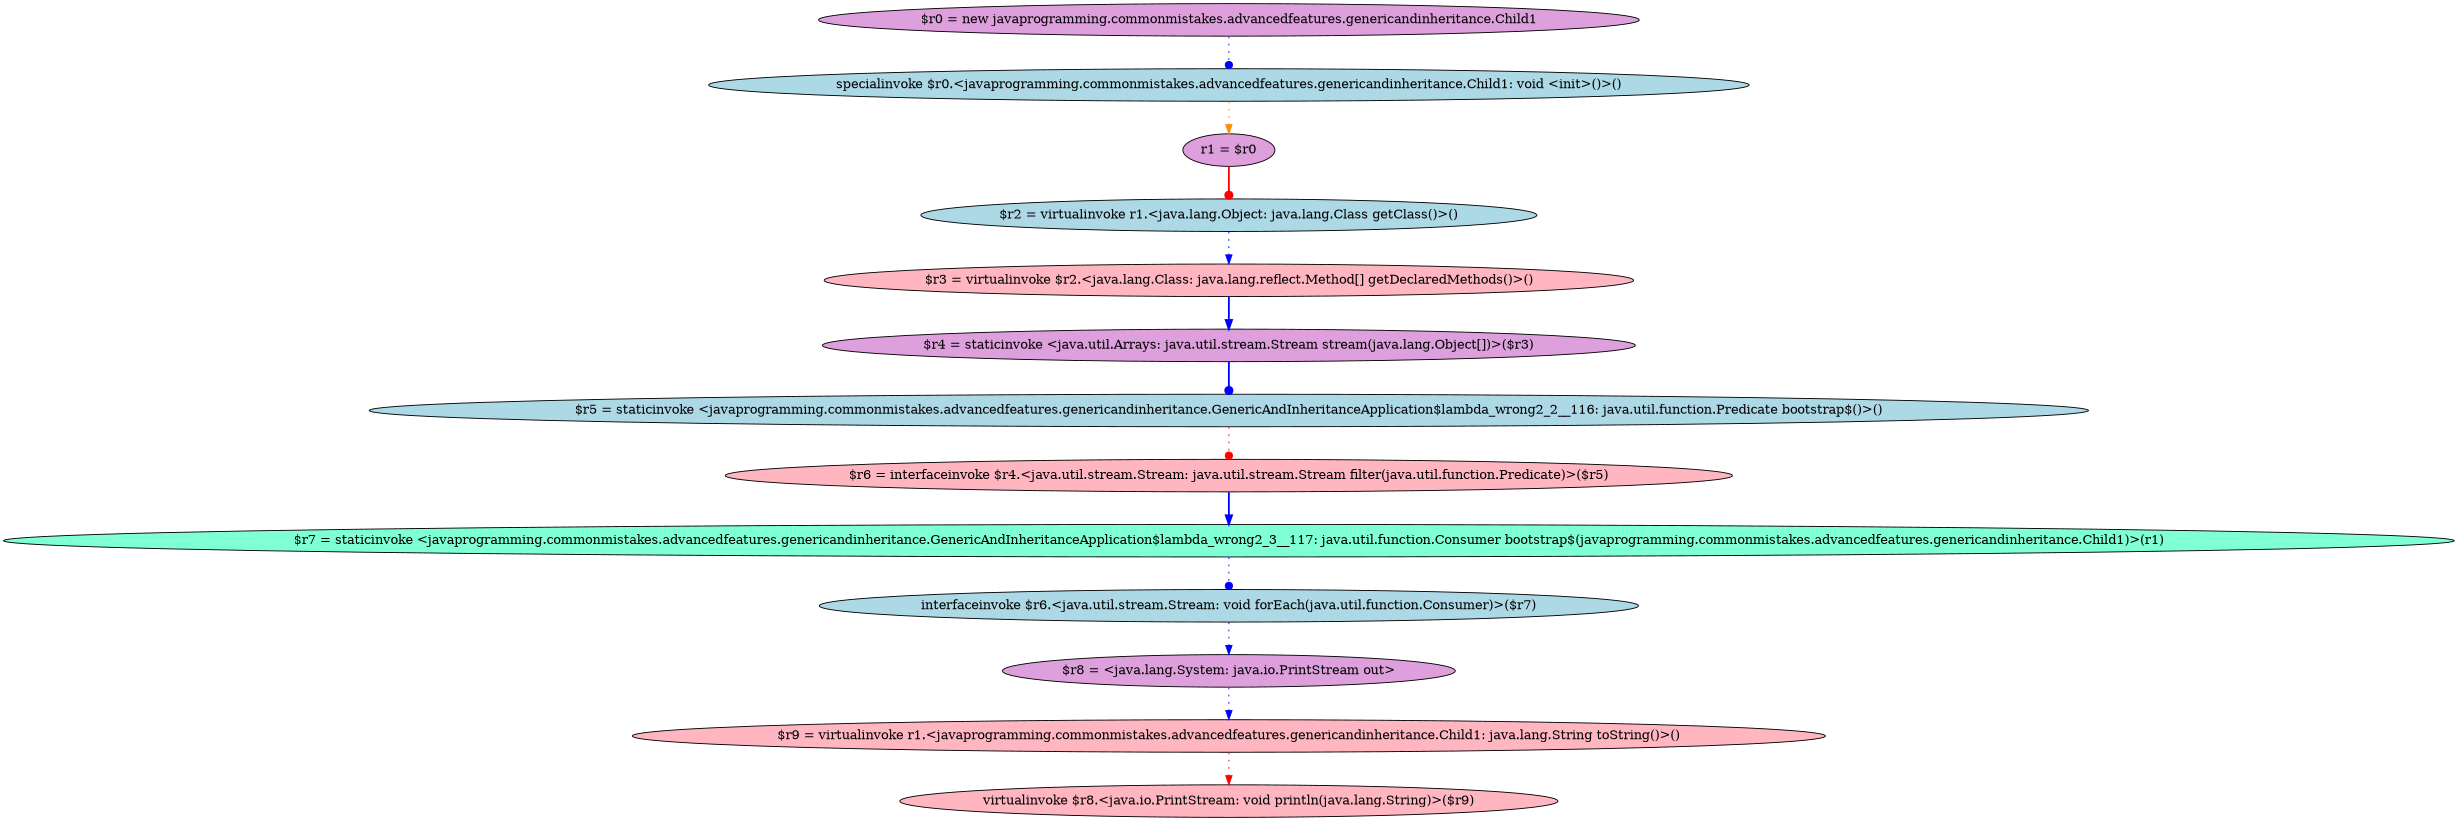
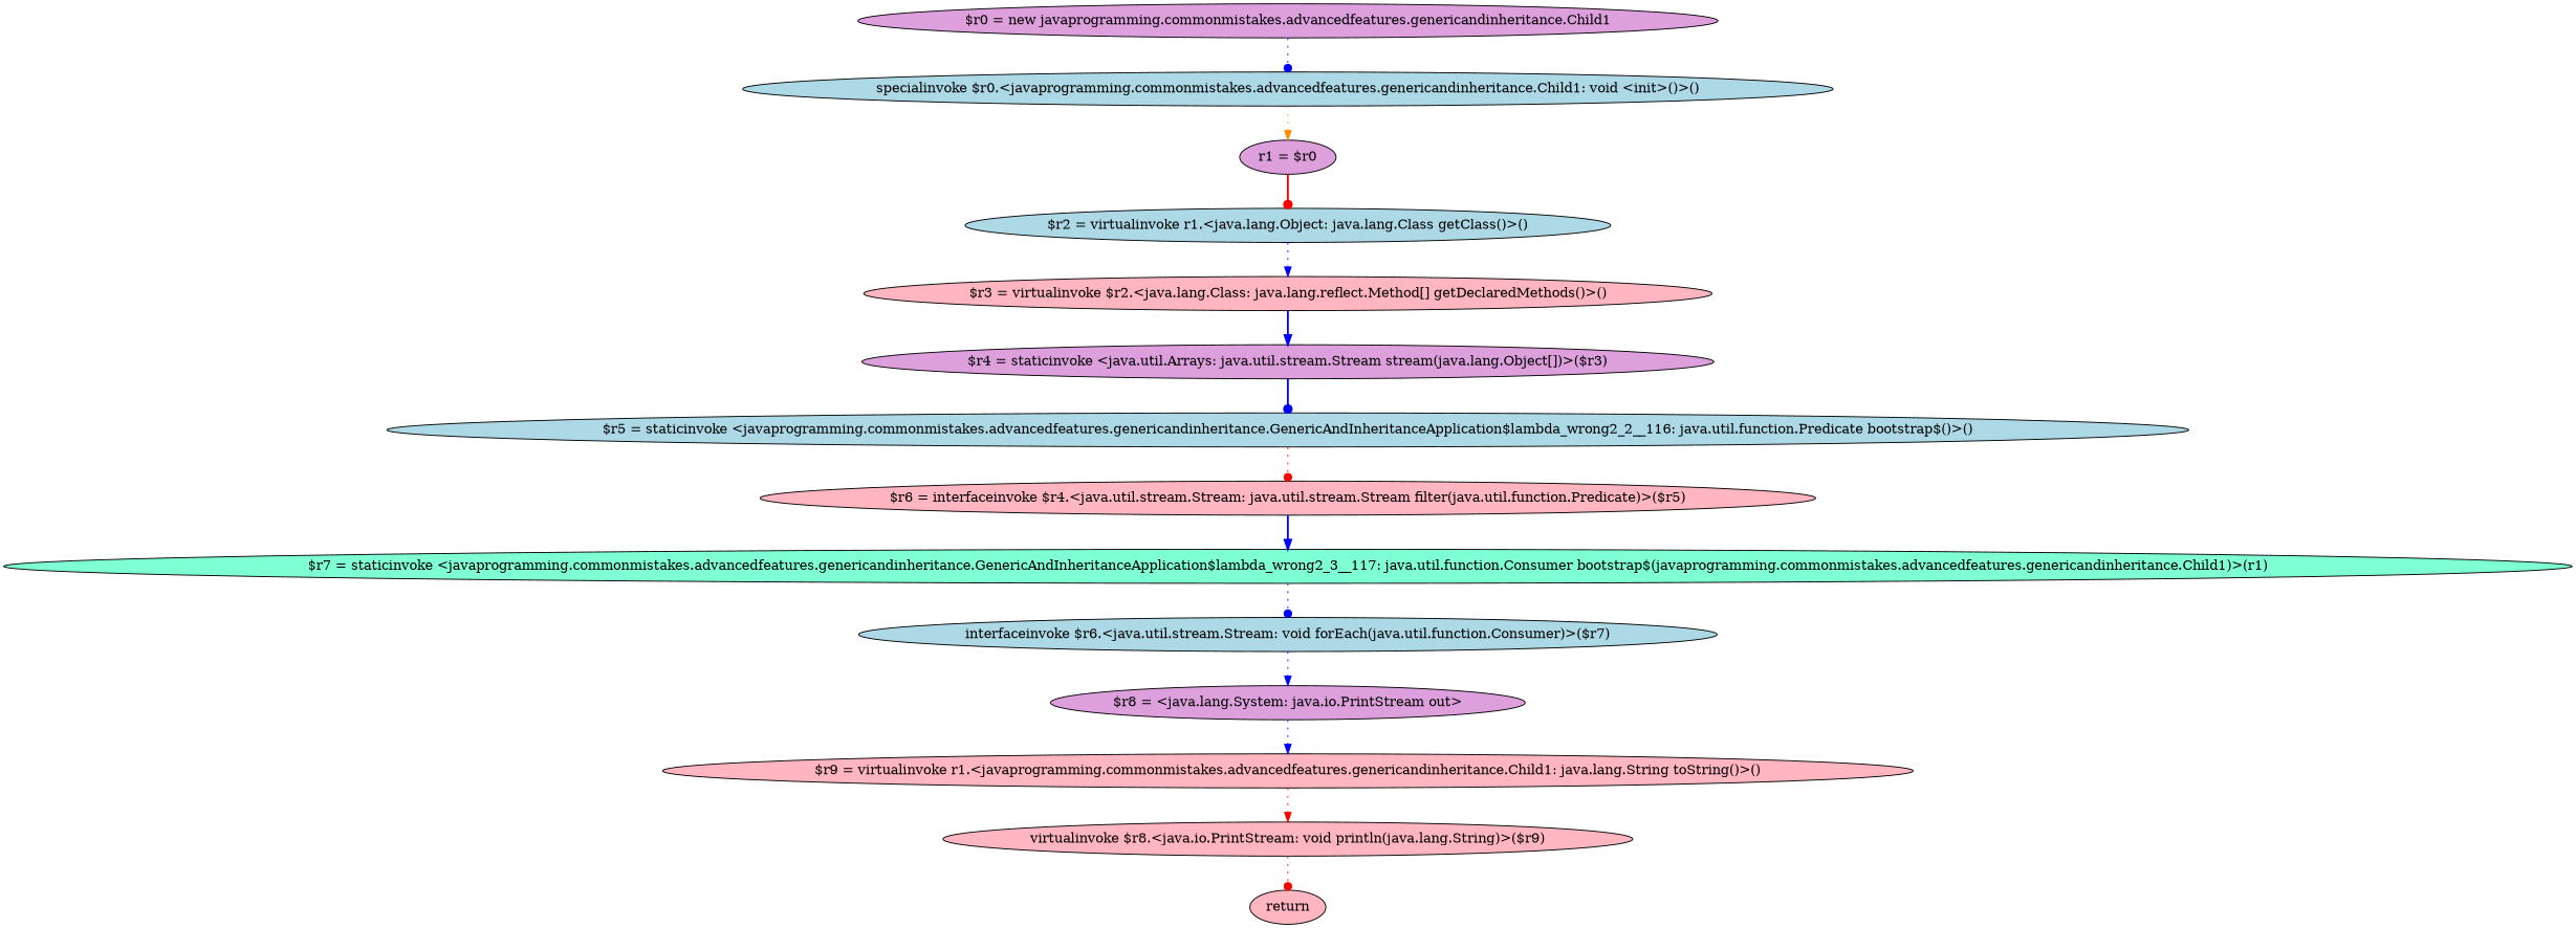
  digraph {
    node [style=filled fillcolor=lightpink]
    edge [color=blue style=dotted arrowhead=normal]
    "$r0 = new javaprogramming.commonmistakes.advancedfeatures.genericandinheritance.Child1" [fillcolor=plum]
    "specialinvoke $r0.<javaprogramming.commonmistakes.advancedfeatures.genericandinheritance.Child1: void <init>()>()" [fillcolor=lightblue]
    "r1 = $r0" [fillcolor=plum]
    "$r2 = virtualinvoke r1.<java.lang.Object: java.lang.Class getClass()>()" [fillcolor=lightblue]
    "$r3 = virtualinvoke $r2.<java.lang.Class: java.lang.reflect.Method[] getDeclaredMethods()>()"
    "$r4 = staticinvoke <java.util.Arrays: java.util.stream.Stream stream(java.lang.Object[])>($r3)" [fillcolor=plum]
    "$r5 = staticinvoke <javaprogramming.commonmistakes.advancedfeatures.genericandinheritance.GenericAndInheritanceApplication$lambda_wrong2_2__116: java.util.function.Predicate bootstrap$()>()" [fillcolor=lightblue]
    "$r6 = interfaceinvoke $r4.<java.util.stream.Stream: java.util.stream.Stream filter(java.util.function.Predicate)>($r5)"
    "$r7 = staticinvoke <javaprogramming.commonmistakes.advancedfeatures.genericandinheritance.GenericAndInheritanceApplication$lambda_wrong2_3__117: java.util.function.Consumer bootstrap$(javaprogramming.commonmistakes.advancedfeatures.genericandinheritance.Child1)>(r1)" [fillcolor=aquamarine]
    "interfaceinvoke $r6.<java.util.stream.Stream: void forEach(java.util.function.Consumer)>($r7)" [fillcolor=lightblue]
    "$r8 = <java.lang.System: java.io.PrintStream out>" [fillcolor=plum]
    "$r9 = virtualinvoke r1.<javaprogramming.commonmistakes.advancedfeatures.genericandinheritance.Child1: java.lang.String toString()>()"
    "virtualinvoke $r8.<java.io.PrintStream: void println(java.lang.String)>($r9)"
+   return
    "$r0 = new javaprogramming.commonmistakes.advancedfeatures.genericandinheritance.Child1" -> "specialinvoke $r0.<javaprogramming.commonmistakes.advancedfeatures.genericandinheritance.Child1: void <init>()>()" [arrowhead=dot]
    "specialinvoke $r0.<javaprogramming.commonmistakes.advancedfeatures.genericandinheritance.Child1: void <init>()>()" -> "r1 = $r0" [color=darkorange]
    "r1 = $r0" -> "$r2 = virtualinvoke r1.<java.lang.Object: java.lang.Class getClass()>()" [color=red style=bold arrowhead=dot]
    "$r2 = virtualinvoke r1.<java.lang.Object: java.lang.Class getClass()>()" -> "$r3 = virtualinvoke $r2.<java.lang.Class: java.lang.reflect.Method[] getDeclaredMethods()>()"
    "$r3 = virtualinvoke $r2.<java.lang.Class: java.lang.reflect.Method[] getDeclaredMethods()>()" -> "$r4 = staticinvoke <java.util.Arrays: java.util.stream.Stream stream(java.lang.Object[])>($r3)" [style=bold]
    "$r4 = staticinvoke <java.util.Arrays: java.util.stream.Stream stream(java.lang.Object[])>($r3)" -> "$r5 = staticinvoke <javaprogramming.commonmistakes.advancedfeatures.genericandinheritance.GenericAndInheritanceApplication$lambda_wrong2_2__116: java.util.function.Predicate bootstrap$()>()" [style=bold arrowhead=dot]
    "$r5 = staticinvoke <javaprogramming.commonmistakes.advancedfeatures.genericandinheritance.GenericAndInheritanceApplication$lambda_wrong2_2__116: java.util.function.Predicate bootstrap$()>()" -> "$r6 = interfaceinvoke $r4.<java.util.stream.Stream: java.util.stream.Stream filter(java.util.function.Predicate)>($r5)" [color=red arrowhead=dot]
    "$r6 = interfaceinvoke $r4.<java.util.stream.Stream: java.util.stream.Stream filter(java.util.function.Predicate)>($r5)" -> "$r7 = staticinvoke <javaprogramming.commonmistakes.advancedfeatures.genericandinheritance.GenericAndInheritanceApplication$lambda_wrong2_3__117: java.util.function.Consumer bootstrap$(javaprogramming.commonmistakes.advancedfeatures.genericandinheritance.Child1)>(r1)" [style=bold]
    "$r7 = staticinvoke <javaprogramming.commonmistakes.advancedfeatures.genericandinheritance.GenericAndInheritanceApplication$lambda_wrong2_3__117: java.util.function.Consumer bootstrap$(javaprogramming.commonmistakes.advancedfeatures.genericandinheritance.Child1)>(r1)" -> "interfaceinvoke $r6.<java.util.stream.Stream: void forEach(java.util.function.Consumer)>($r7)" [arrowhead=dot]
    "interfaceinvoke $r6.<java.util.stream.Stream: void forEach(java.util.function.Consumer)>($r7)" -> "$r8 = <java.lang.System: java.io.PrintStream out>"
    "$r8 = <java.lang.System: java.io.PrintStream out>" -> "$r9 = virtualinvoke r1.<javaprogramming.commonmistakes.advancedfeatures.genericandinheritance.Child1: java.lang.String toString()>()"
    "$r9 = virtualinvoke r1.<javaprogramming.commonmistakes.advancedfeatures.genericandinheritance.Child1: java.lang.String toString()>()" -> "virtualinvoke $r8.<java.io.PrintStream: void println(java.lang.String)>($r9)" [color=red]
+   "virtualinvoke $r8.<java.io.PrintStream: void println(java.lang.String)>($r9)" -> return [color=red arrowhead=dot]
  }
